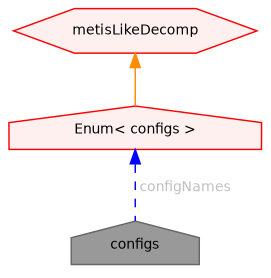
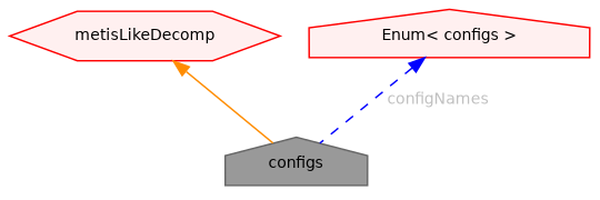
  digraph {
    node [color=red fillcolor="#FFF0F0" fontname=Helvetica fontsize=10 shape=house style=filled]
    edge [dir=back fontname=Helvetica fontsize=10 labelfontname=Helvetica labelfontsize=10]
    n1 [color=gray40 fillcolor=grey60 fontcolor=black height=0.2 label=configs width=0.4]
    n2 [height=0.2 label=metisLikeDecomp shape=hexagon width=0.4]
    n3 [height=0.2 label="Enum\< configs \>" width=0.4]
-   n2 -> n3 [color=darkorange style=solid]
+   n2 -> n1 [color=darkorange style=solid]
    n3 -> n1 [color=blue fontcolor=grey label=" configNames" style=dashed]
  }
